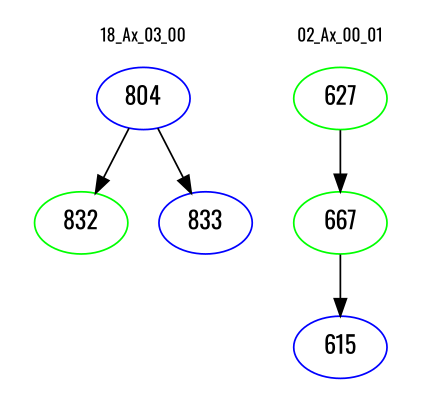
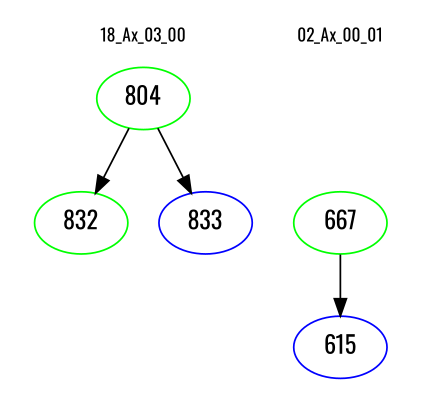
  digraph {
    fontname=Oswald
    node [color=green fontname=Oswald]
    edge [color=black fontname=Oswald]
-   n1 [color=blue label=804]
+   n1 [label=804]
    n2 [label=832]
    n3 [color=blue label=833]
-   n4 [label=627]
    n5 [color=blue label=615]
    n6 [label=667]
    subgraph cluster_1 {
      color=white
      fontsize=10
      label="18_Ax_03_00"
      n1
      n2
      n3
    }
    subgraph cluster_2 {
      color=white
      fontsize=10
      label="02_Ax_00_01"
-     n4
      n5
      n6
    }
    n1 -> n2
    n1 -> n3
-   n4 -> n6
    n6 -> n5
  }
